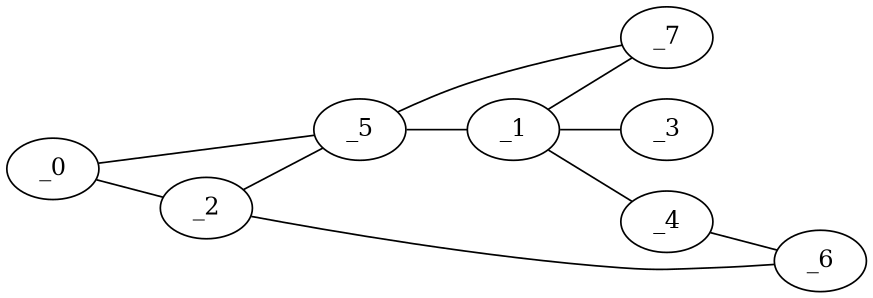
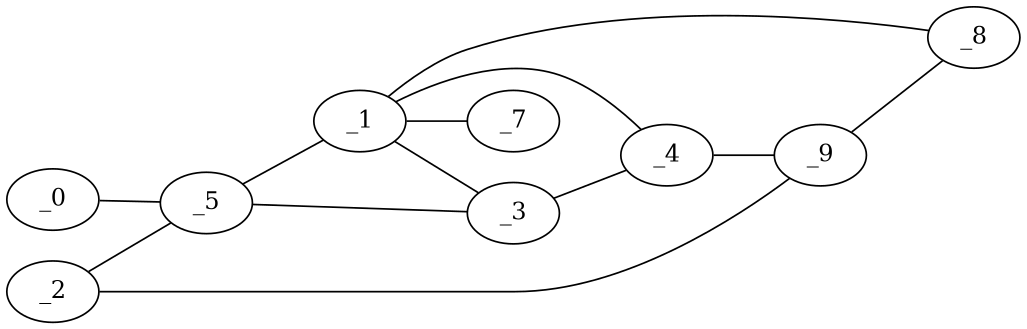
  graph {
    rankdir=LR
    node [x=78]
    edge [valence=1]
    _0 [x=56 y=35]
    _2 [x=66 y=2]
    _5 [x=76 y=34]
    _1 [x=57 y=55]
    _7 [y=51]
    _3 [x=69 y=124]
    _4 [x=75 y=112]
-   _6 [x=77 y=119]
-   _0 -- _2
+   _8 [y=66]
+   _6 [x=77 y=119 label=_9]
    _0 -- _5 [valence=2]
    _2 -- _5
    _2 -- _6
    _5 -- _1
-   _5 -- _7
+   _5 -- _3
    _1 -- _7 [valence=2]
    _1 -- _3
    _1 -- _4
+   _1 -- _8 [valence=2]
+   _3 -- _4 [valence=2]
    _4 -- _6
+   _6 -- _8
  }
